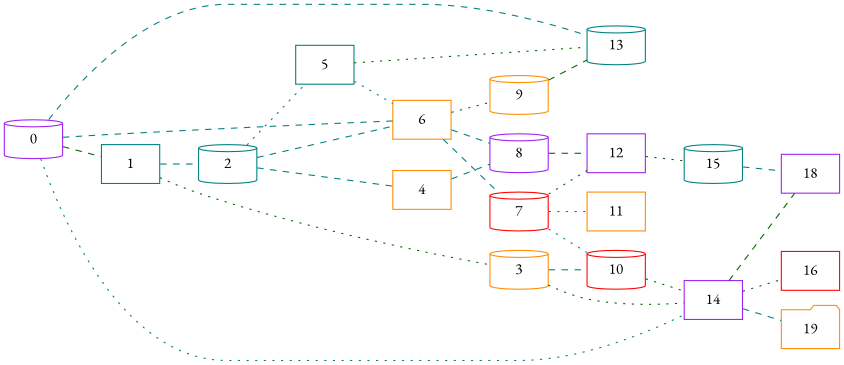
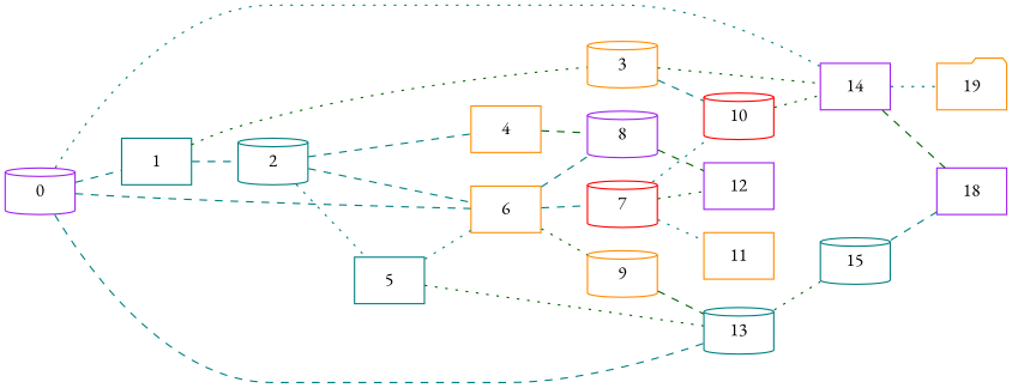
  graph {
    fontname="EB Garamond"
    rankdir=LR
    node [color=darkorange fontname="EB Garamond" shape=cylinder]
    edge [color=teal fontname="EB Garamond" style=dashed]
    0 [color=purple]
    1 [color=teal shape=box]
    6 [shape=box]
    13 [color=teal]
    14 [color=purple shape=box]
    2 [color=teal]
    3
    8 [color=purple]
    7 [color=red]
    9
    15 [color=teal]
-   16 [color=red shape=box]
    19 [shape=folder]
    18 [color=purple shape=box]
    4 [shape=box]
    5 [color=teal shape=box]
    10 [color=red]
    12 [color=purple shape=box]
    11 [shape=box]
-   0 -- 1 [color=darkgreen]
+   0 -- 1
    0 -- 6
    0 -- 13
    0 -- 14 [style=dotted]
    1 -- 2
    1 -- 3 [color=darkgreen style=dotted]
    6 -- 8
    6 -- 7
    6 -- 9 [color=darkgreen style=dotted]
-   12 -- 15 [color=darkgreen style=dotted]
-   14 -- 16 [color=darkgreen style=dotted]
-   14 -- 19
+   13 -- 15 [color=darkgreen style=dotted]
+   14 -- 19 [style=dotted]
    14 -- 18 [color=darkgreen]
    2 -- 6
    2 -- 4
    2 -- 5 [style=dotted]
    3 -- 14 [color=darkgreen style=dotted]
    3 -- 10
    8 -- 12 [color=darkgreen]
    7 -- 10 [style=dotted]
    7 -- 12 [color=darkgreen style=dotted]
    7 -- 11 [style=dotted]
    9 -- 13 [color=darkgreen]
    15 -- 18
-   4 -- 8
+   4 -- 8 [color=darkgreen]
    5 -- 6 [style=dotted]
    5 -- 13 [color=darkgreen style=dotted]
    10 -- 14 [color=darkgreen style=dotted]
  }
